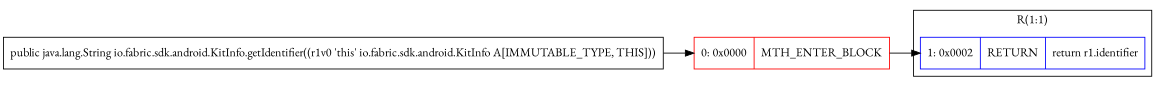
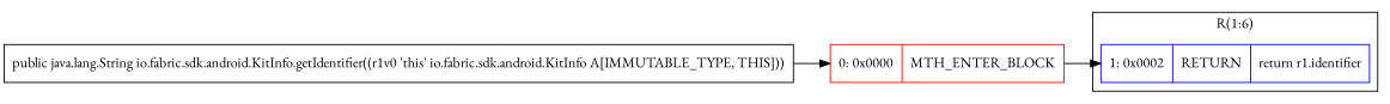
  digraph {
    rankdir=LR
    fontname="EB Garamond"
    node [shape=record fontname="EB Garamond"]
    edge [fontname="EB Garamond"]
    n1 [color=blue label="{1\:\ 0x0002|RETURN\l|return r1.identifier\l}"]
    n2 [color=red label="{0\:\ 0x0000|MTH_ENTER_BLOCK\l}"]
    n3 [label="{public java.lang.String io.fabric.sdk.android.KitInfo.getIdentifier((r1v0 'this' io.fabric.sdk.android.KitInfo A[IMMUTABLE_TYPE, THIS])) }"]
    subgraph cluster_1 {
-     label="R(1:1)"
+     label="R(1:6)"
      n1
    }
    n2 -> n1
    n3 -> n2
  }
